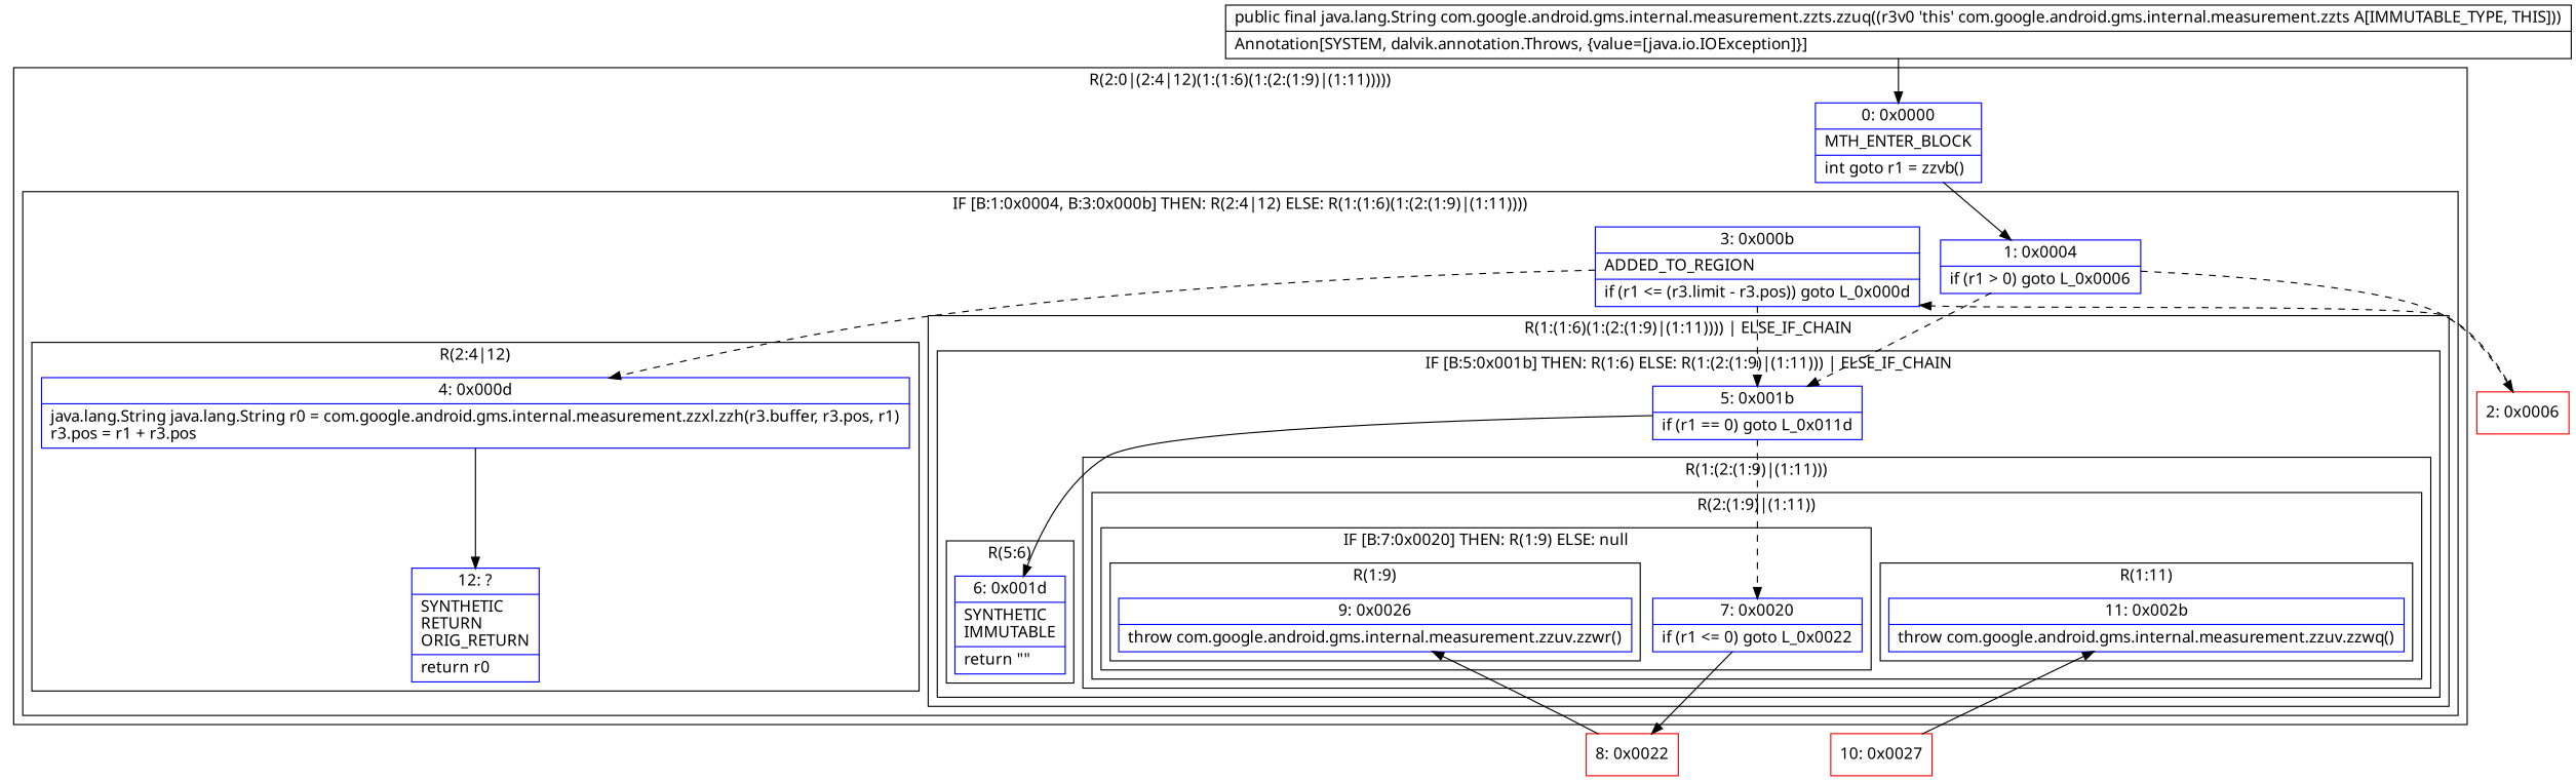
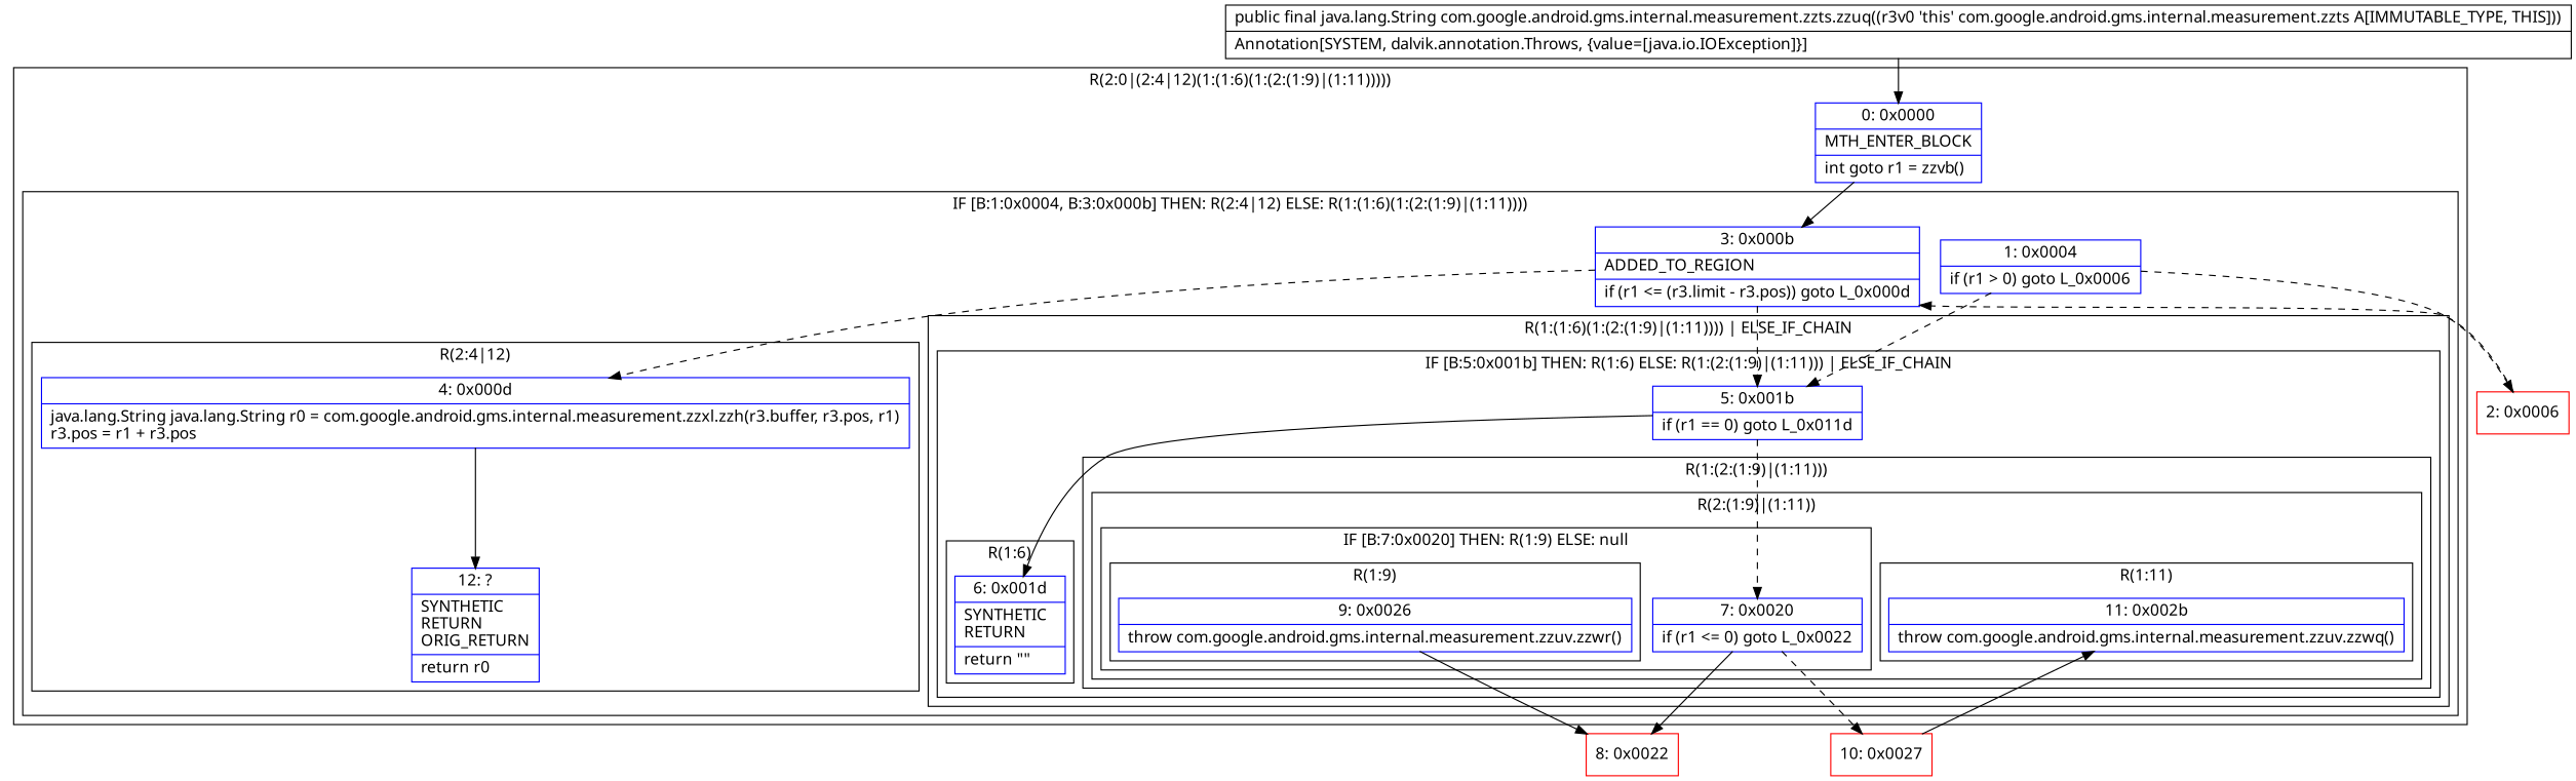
  digraph {
    fontname="Noto Sans"
    node [color=blue fontname="Noto Sans" shape=record]
    edge [fontname="Noto Sans"]
    n1 [label="{4\:\ 0x000d|java.lang.String java.lang.String r0 = com.google.android.gms.internal.measurement.zzxl.zzh(r3.buffer, r3.pos, r1)\lr3.pos = r1 + r3.pos\l}"]
    n2 [label="{12\:\ ?|SYNTHETIC\lRETURN\lORIG_RETURN\l|return r0\l}"]
-   n3 [label="{6\:\ 0x001d|SYNTHETIC\lIMMUTABLE\l|return \"\"\l}"]
+   n3 [label="{6\:\ 0x001d|SYNTHETIC\lRETURN\l|return \"\"\l}"]
    n4 [label="{9\:\ 0x0026|throw com.google.android.gms.internal.measurement.zzuv.zzwr()\l}"]
    n5 [label="{7\:\ 0x0020|if (r1 \<= 0) goto L_0x0022\l}"]
    n6 [label="{11\:\ 0x002b|throw com.google.android.gms.internal.measurement.zzuv.zzwq()\l}"]
    n7 [label="{5\:\ 0x001b|if (r1 == 0) goto L_0x011d\l}"]
    n8 [label="{1\:\ 0x0004|if (r1 \> 0) goto L_0x0006\l}"]
    n9 [label="{3\:\ 0x000b|ADDED_TO_REGION\l|if (r1 \<= (r3.limit \- r3.pos)) goto L_0x000d\l}"]
    n10 [label="{0\:\ 0x0000|MTH_ENTER_BLOCK\l|int goto r1 = zzvb()\l}"]
    n11 [color=red label="{8\:\ 0x0022}"]
    n12 [color=red label="{10\:\ 0x0027}"]
    n13 [color=red label="{2\:\ 0x0006}"]
    n14 [label="{public final java.lang.String com.google.android.gms.internal.measurement.zzts.zzuq((r3v0 'this' com.google.android.gms.internal.measurement.zzts A[IMMUTABLE_TYPE, THIS]))  | Annotation[SYSTEM, dalvik.annotation.Throws, \{value=[java.io.IOException]\}]\l}" color=""]
    subgraph cluster_1 {
      label="R(2:0|(2:4|12)(1:(1:6)(1:(2:(1:9)|(1:11)))))"
      n10
      subgraph cluster_2 {
        label="IF [B:1:0x0004, B:3:0x000b] THEN: R(2:4|12) ELSE: R(1:(1:6)(1:(2:(1:9)|(1:11))))"
        n8
        n9
        subgraph cluster_3 {
          label="R(2:4|12)"
          n1
          n2
        }
        subgraph cluster_4 {
          label="R(1:(1:6)(1:(2:(1:9)|(1:11)))) | ELSE_IF_CHAIN\l"
          subgraph cluster_5 {
            label="IF [B:5:0x001b] THEN: R(1:6) ELSE: R(1:(2:(1:9)|(1:11))) | ELSE_IF_CHAIN\l"
            n7
            subgraph cluster_6 {
-             label="R(5:6)"
+             label="R(1:6)"
              n3
            }
            subgraph cluster_7 {
              label="R(1:(2:(1:9)|(1:11)))"
              subgraph cluster_8 {
                label="R(2:(1:9)|(1:11))"
                subgraph cluster_9 {
                  label="IF [B:7:0x0020] THEN: R(1:9) ELSE: null"
                  n5
                  subgraph cluster_10 {
                    label="R(1:9)"
                    n4
                  }
                }
                subgraph cluster_11 {
                  label="R(1:11)"
                  n6
                }
              }
            }
          }
        }
      }
    }
    n1 -> n2
    n5 -> n11
+   n5 -> n12 [style=dashed]
    n7 -> n3
    n7 -> n5 [style=dashed]
    n8 -> n7 [style=dashed]
    n8 -> n13 [style=dashed]
    n9 -> n1 [style=dashed]
    n9 -> n7 [style=dashed]
-   n10 -> n8
-   n11 -> n4
+   n10 -> n9
+   n4 -> n11
    n12 -> n6
    n13 -> n9 [style=dashed]
    n14 -> n10
  }
